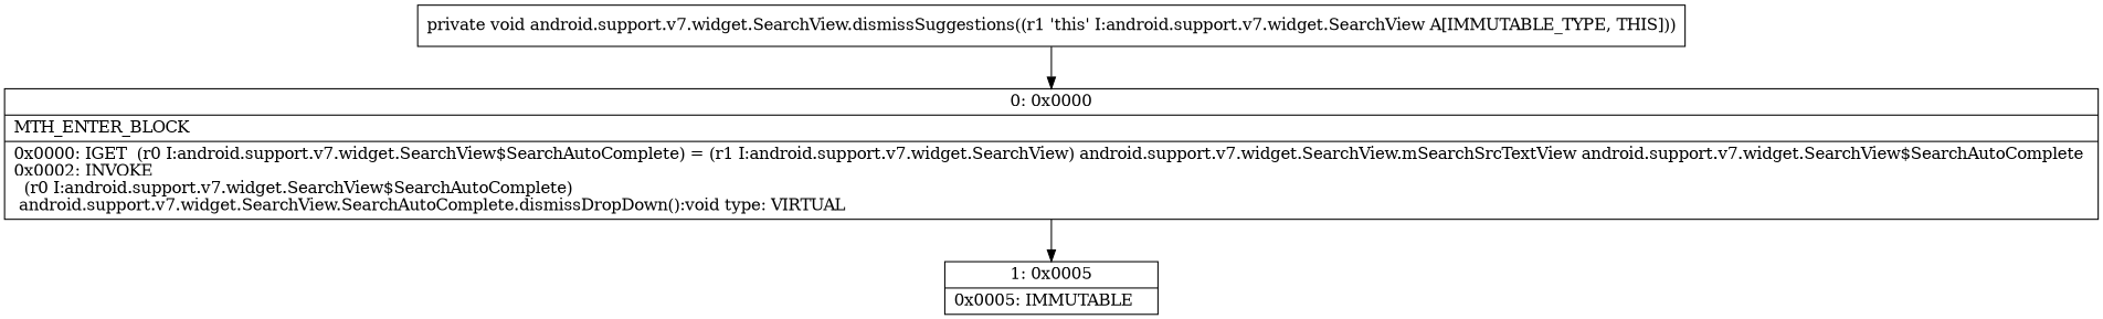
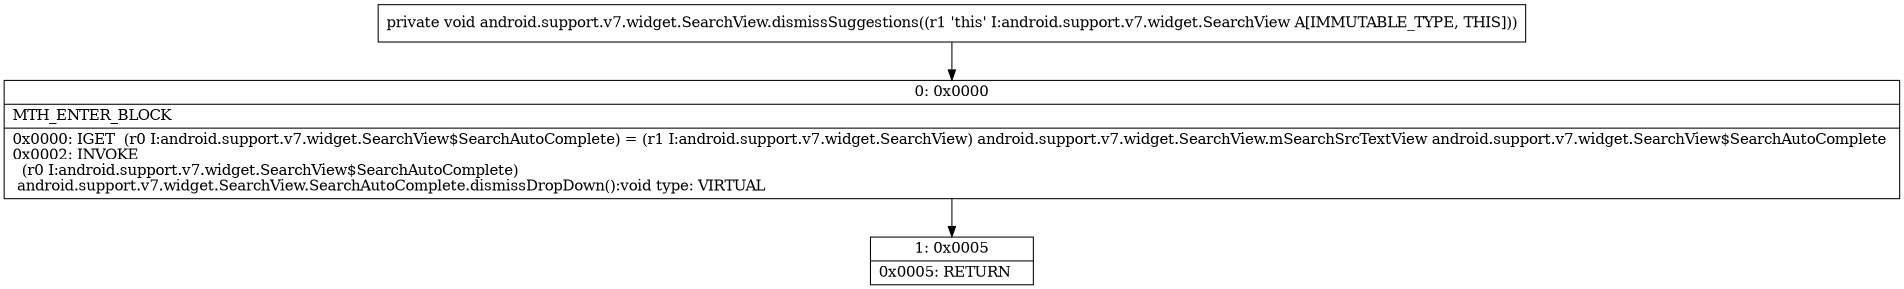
  digraph {
    node [shape=record]
    n1 [label="{0\:\ 0x0000|MTH_ENTER_BLOCK\l|0x0000: IGET  (r0 I:android.support.v7.widget.SearchView$SearchAutoComplete) = (r1 I:android.support.v7.widget.SearchView) android.support.v7.widget.SearchView.mSearchSrcTextView android.support.v7.widget.SearchView$SearchAutoComplete \l0x0002: INVOKE  \l  (r0 I:android.support.v7.widget.SearchView$SearchAutoComplete)\l android.support.v7.widget.SearchView.SearchAutoComplete.dismissDropDown():void type: VIRTUAL \l}"]
-   n2 [label="{1\:\ 0x0005|0x0005: IMMUTABLE   \l}"]
+   n2 [label="{1\:\ 0x0005|0x0005: RETURN   \l}"]
    n3 [label="{private void android.support.v7.widget.SearchView.dismissSuggestions((r1 'this' I:android.support.v7.widget.SearchView A[IMMUTABLE_TYPE, THIS])) }"]
    n1 -> n2
    n3 -> n1
  }
